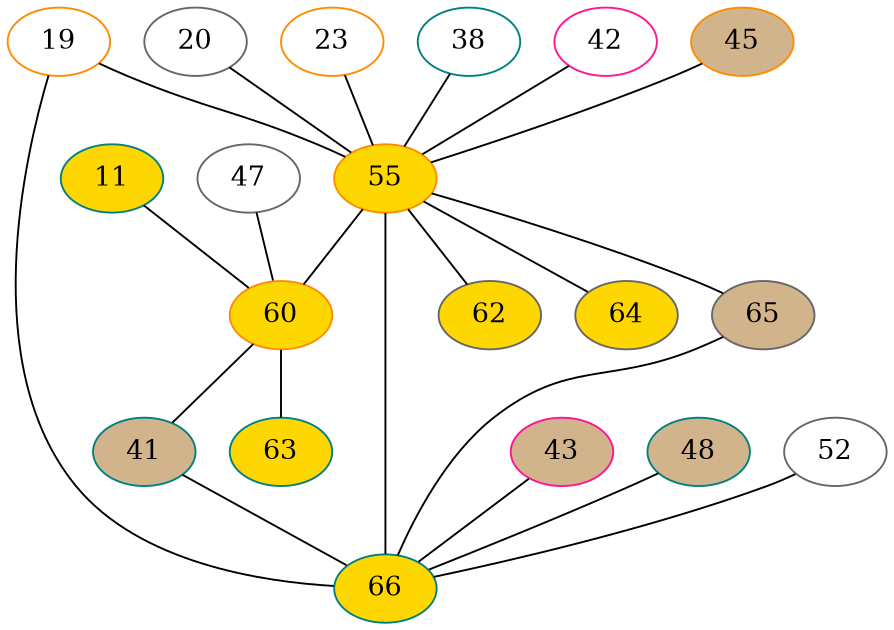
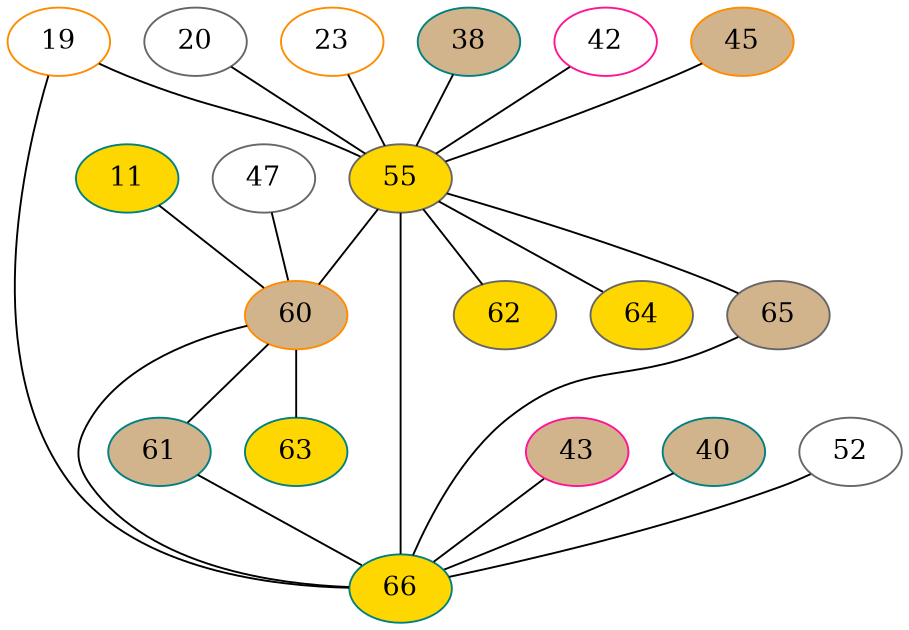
  graph {
    node [color=teal fillcolor=tan style=filled]
    edge [weight=2]
-   60 [color=darkorange fillcolor=gold super="+57+51+54+39+58"]
+   60 [color=darkorange super="+57+51+54+39+58"]
    66 [fillcolor=gold super="+25+26+50+56"]
-   61 [super="+36" label=41]
+   61 [super="+36"]
    63 [fillcolor=gold]
    11 [fillcolor=gold]
    19 [color=darkorange fillcolor=white super="+15"]
-   55 [color=darkorange fillcolor=gold super="+41+24+40+34+14+16"]
+   55 [color=gray40 fillcolor=gold super="+41+24+40+34+14+16"]
    62 [color=gray40 fillcolor=gold]
    64 [color=gray40 fillcolor=gold]
    65 [color=gray40 super="+59"]
    20 [color=gray40 fillcolor=white]
    23 [color=darkorange fillcolor=white]
-   38 [fillcolor=white]
+   38
    42 [color=deeppink fillcolor=white]
    43 [color=deeppink]
    45 [color=darkorange]
    47 [color=gray40 fillcolor=white]
-   48
+   48 [label=40]
    52 [color=gray40 fillcolor=white]
+   60 -- 66 [weight=17]
    60 -- 61
    60 -- 63
    61 -- 66 [weight=""]
    11 -- 60 [weight=""]
    19 -- 66 [weight=""]
    19 -- 55
    55 -- 60 [weight=24]
    55 -- 66 [weight=27]
    55 -- 62
    55 -- 64
    55 -- 65
    65 -- 66
    20 -- 55
    23 -- 55
    38 -- 55
    42 -- 55 [weight=""]
    43 -- 66
    45 -- 55
    47 -- 60
    48 -- 66
    52 -- 66 [weight=""]
  }
